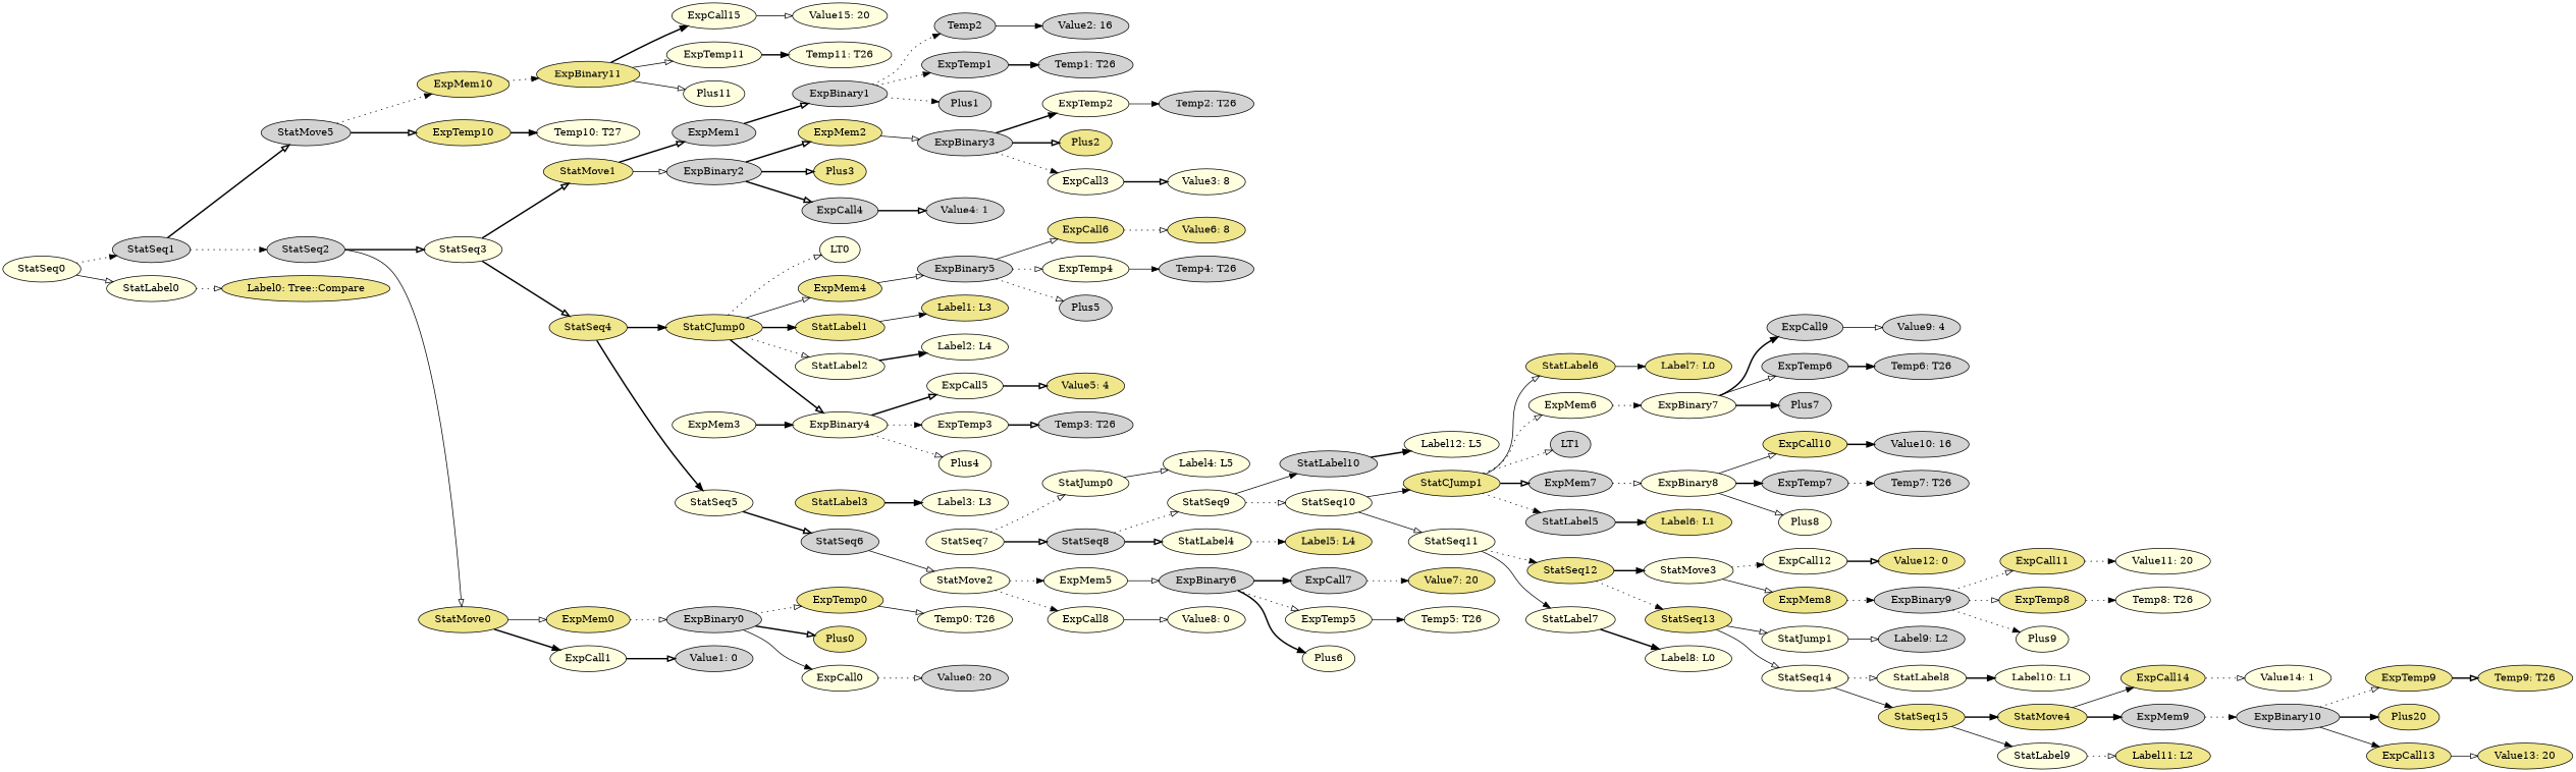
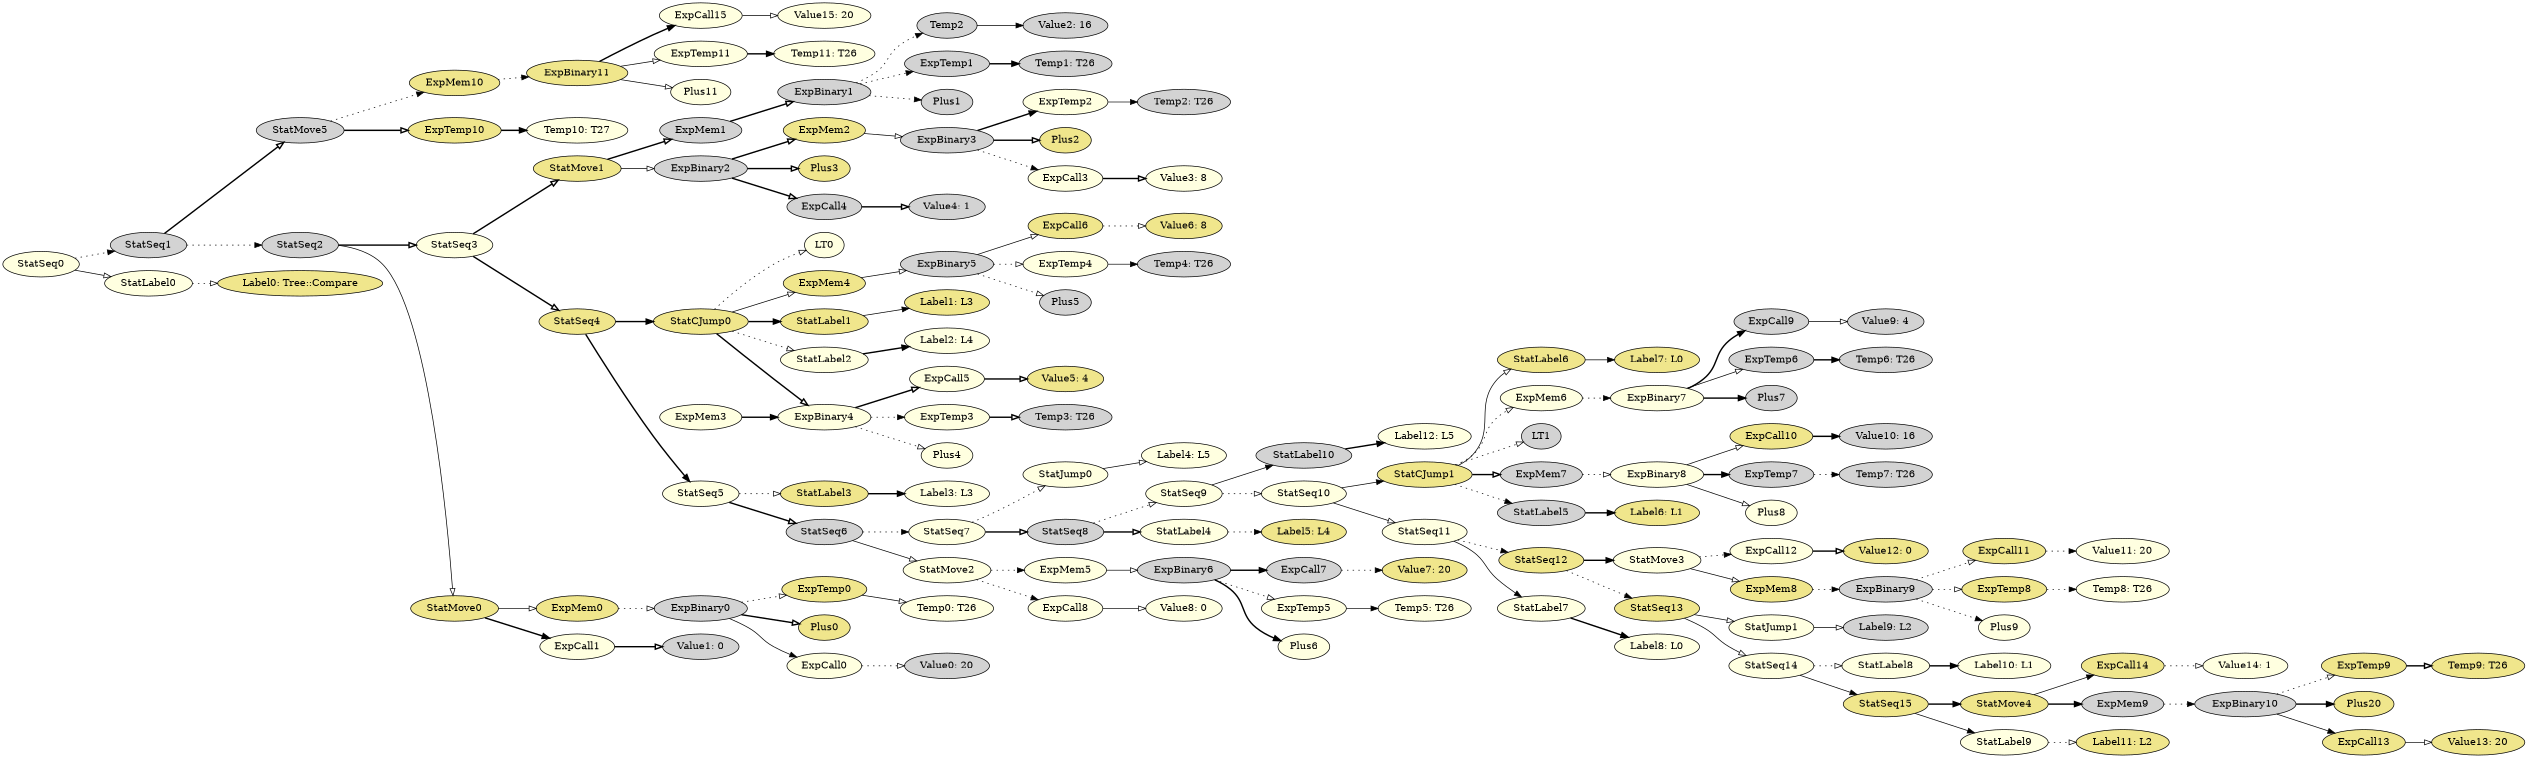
  digraph {
    ordering=out
    rankdir=LR
    node [fillcolor=lightyellow style=filled]
    edge [arrowhead=onormal style=bold]
    ExpMem10 [fillcolor=khaki]
    ExpBinary11 [fillcolor=khaki]
    ExpCall15
    ExpTemp11
    Plus11
    "Value15: 20"
    "Temp11: T26"
    StatMove5 [fillcolor=lightgrey]
    ExpTemp10 [fillcolor=khaki]
    "Temp10: T27"
    StatLabel10 [fillcolor=lightgrey]
    "Label12: L5"
    ExpCall14 [fillcolor=khaki]
    "Value14: 1"
    StatMove4 [fillcolor=khaki]
    ExpMem9 [fillcolor=lightgrey]
    ExpBinary10 [fillcolor=lightgrey]
    ExpTemp9 [fillcolor=khaki]
    n19 [fillcolor=khaki label=Plus20]
    ExpCall13 [fillcolor=khaki]
    "Temp9: T26" [fillcolor=khaki]
    "Value13: 20" [fillcolor=khaki]
    "Label9: L2" [fillcolor=lightgrey]
    StatJump1
    StatSeq12 [fillcolor=khaki]
    StatMove3
    StatSeq13 [fillcolor=khaki]
    ExpCall12
    ExpMem8 [fillcolor=khaki]
    StatSeq14
    "Value12: 0" [fillcolor=khaki]
    ExpBinary9 [fillcolor=lightgrey]
    StatLabel8
    StatSeq15 [fillcolor=khaki]
    ExpCall11 [fillcolor=khaki]
    ExpTemp8 [fillcolor=khaki]
    Plus9
    StatSeq1 [fillcolor=lightgrey]
    StatSeq2 [fillcolor=lightgrey]
    StatSeq3
    StatMove0 [fillcolor=khaki]
    StatMove1 [fillcolor=khaki]
    StatSeq4 [fillcolor=khaki]
    ExpMem0 [fillcolor=khaki]
    ExpCall1
    "Value11: 20"
    "Temp8: T26"
    "Label10: L1"
    StatLabel9
    "Label11: L2" [fillcolor=khaki]
    StatCJump1 [fillcolor=khaki]
    StatSeq10
    StatSeq11
    StatLabel6 [fillcolor=khaki]
    ExpMem6
    LT1 [fillcolor=lightgrey]
    ExpMem7 [fillcolor=lightgrey]
    StatLabel5 [fillcolor=lightgrey]
    StatLabel7
    "Label7: L0" [fillcolor=khaki]
    ExpBinary7
    ExpBinary8
    "Label6: L1" [fillcolor=khaki]
    "Label8: L0"
    ExpCall10 [fillcolor=khaki]
    "Value10: 16" [fillcolor=lightgrey]
    ExpTemp7 [fillcolor=lightgrey]
    Plus8
    "Temp7: T26" [fillcolor=lightgrey]
    ExpCall9 [fillcolor=lightgrey]
    ExpTemp6 [fillcolor=lightgrey]
    Plus7 [fillcolor=lightgrey]
    "Value9: 4" [fillcolor=lightgrey]
    "Temp6: T26" [fillcolor=lightgrey]
    StatCJump0 [fillcolor=khaki]
    LT0
    ExpMem4 [fillcolor=khaki]
    StatLabel1 [fillcolor=khaki]
    StatLabel2
    ExpBinary4
    ExpMem3
    ExpBinary5 [fillcolor=lightgrey]
    "Label1: L3" [fillcolor=khaki]
    "Label2: L4"
    ExpCall5
    ExpTemp3
    Plus4
    ExpCall6 [fillcolor=khaki]
    ExpTemp4
    Plus5 [fillcolor=lightgrey]
    ExpMem1 [fillcolor=lightgrey]
    ExpBinary2 [fillcolor=lightgrey]
    ExpBinary1 [fillcolor=lightgrey]
    ExpMem2 [fillcolor=khaki]
    Plus3 [fillcolor=khaki]
    ExpCall4 [fillcolor=lightgrey]
    n97 [fillcolor=lightgrey label=Temp2]
    ExpTemp1 [fillcolor=lightgrey]
    Plus1 [fillcolor=lightgrey]
    ExpBinary3 [fillcolor=lightgrey]
    "Value4: 1" [fillcolor=lightgrey]
    "Value5: 4" [fillcolor=khaki]
    "Temp2: T26" [fillcolor=lightgrey]
    ExpTemp2
    "Value2: 16" [fillcolor=lightgrey]
    "Temp1: T26" [fillcolor=lightgrey]
    ExpBinary0 [fillcolor=lightgrey]
    ExpTemp0 [fillcolor=khaki]
    Plus0 [fillcolor=khaki]
    ExpCall0
    "Temp0: T26"
    "Value0: 20" [fillcolor=lightgrey]
    "Value6: 8" [fillcolor=khaki]
    "Temp4: T26" [fillcolor=lightgrey]
    StatSeq5
    StatLabel3 [fillcolor=khaki]
    StatSeq6 [fillcolor=lightgrey]
    ExpCall7 [fillcolor=lightgrey]
    "Value7: 20" [fillcolor=khaki]
    "Value1: 0" [fillcolor=lightgrey]
    Plus2 [fillcolor=khaki]
    ExpCall3
    "Value3: 8"
    StatSeq9
    "Label3: L3"
    StatSeq7
    StatMove2
    StatJump0
    "Label4: L5"
    StatSeq8 [fillcolor=lightgrey]
    ExpMem5
    ExpCall8
    "Label5: L4" [fillcolor=khaki]
    StatLabel4
    StatSeq0
    StatLabel0
    "Label0: Tree::Compare" [fillcolor=khaki]
    ExpTemp5
    "Temp5: T26"
    ExpBinary6 [fillcolor=lightgrey]
    Plus6
    "Value8: 0"
    "Temp3: T26" [fillcolor=lightgrey]
    ExpMem10 -> ExpBinary11 [arrowhead=normal style=dotted]
    ExpBinary11 -> ExpCall15 [arrowhead=normal]
    ExpBinary11 -> ExpTemp11 [style=solid]
    ExpBinary11 -> Plus11 [style=solid]
    ExpCall15 -> "Value15: 20" [style=solid]
    ExpTemp11 -> "Temp11: T26" [arrowhead=normal]
    StatMove5 -> ExpMem10 [arrowhead=normal style=dotted]
    StatMove5 -> ExpTemp10
    ExpTemp10 -> "Temp10: T27" [arrowhead=normal]
    StatLabel10 -> "Label12: L5" [arrowhead=normal]
    ExpCall14 -> "Value14: 1" [style=dotted]
    StatMove4 -> ExpCall14 [arrowhead=normal style=solid]
    StatMove4 -> ExpMem9 [arrowhead=normal]
    ExpMem9 -> ExpBinary10 [arrowhead=normal style=dotted]
    ExpBinary10 -> ExpTemp9 [style=dotted]
    ExpBinary10 -> n19 [arrowhead=normal]
    ExpBinary10 -> ExpCall13 [arrowhead=normal style=solid]
    ExpTemp9 -> "Temp9: T26"
    ExpCall13 -> "Value13: 20" [style=solid]
    StatJump1 -> "Label9: L2" [style=solid]
    StatSeq12 -> StatMove3 [arrowhead=normal]
    StatSeq12 -> StatSeq13 [arrowhead=normal style=dotted]
    StatMove3 -> ExpCall12 [arrowhead=normal style=dotted]
    StatMove3 -> ExpMem8 [style=solid]
    StatSeq13 -> StatJump1 [style=solid]
    StatSeq13 -> StatSeq14 [style=solid]
    ExpCall12 -> "Value12: 0"
    ExpMem8 -> ExpBinary9 [arrowhead=normal style=dotted]
    StatSeq14 -> StatLabel8 [style=dotted]
    StatSeq14 -> StatSeq15 [arrowhead=normal style=solid]
    ExpBinary9 -> ExpCall11 [style=dotted]
    ExpBinary9 -> ExpTemp8 [style=dotted]
    ExpBinary9 -> Plus9 [arrowhead=normal style=dotted]
    StatLabel8 -> "Label10: L1" [arrowhead=normal]
    StatSeq15 -> StatMove4 [arrowhead=normal]
    StatSeq15 -> StatLabel9 [arrowhead=normal style=solid]
    ExpCall11 -> "Value11: 20" [arrowhead=normal style=dotted]
    ExpTemp8 -> "Temp8: T26" [arrowhead=normal style=dotted]
    StatSeq1 -> StatMove5
    StatSeq1 -> StatSeq2 [arrowhead=normal style=dotted]
    StatSeq2 -> StatSeq3
    StatSeq2 -> StatMove0 [style=solid]
    StatSeq3 -> StatMove1
    StatSeq3 -> StatSeq4
    StatMove0 -> ExpMem0 [style=solid]
    StatMove0 -> ExpCall1 [arrowhead=normal]
    StatMove1 -> ExpMem1
    StatMove1 -> ExpBinary2 [style=solid]
    StatSeq4 -> StatCJump0 [arrowhead=normal]
    StatSeq4 -> StatSeq5 [arrowhead=normal]
    ExpMem0 -> ExpBinary0 [style=dotted]
    ExpCall1 -> "Value1: 0"
    StatLabel9 -> "Label11: L2" [style=dotted]
    StatCJump1 -> StatLabel6 [style=solid]
    StatCJump1 -> ExpMem6 [style=dotted]
    StatCJump1 -> LT1 [style=dotted]
    StatCJump1 -> ExpMem7
    StatCJump1 -> StatLabel5 [arrowhead=normal style=dotted]
    StatSeq10 -> StatCJump1 [arrowhead=normal style=solid]
    StatSeq10 -> StatSeq11 [style=solid]
    StatSeq11 -> StatSeq12 [arrowhead=normal style=dotted]
    StatSeq11 -> StatLabel7 [arrowhead=normal style=solid]
    StatLabel6 -> "Label7: L0" [arrowhead=normal style=solid]
    ExpMem6 -> ExpBinary7 [arrowhead=normal style=dotted]
    ExpMem7 -> ExpBinary8 [style=dotted]
    StatLabel5 -> "Label6: L1" [arrowhead=normal]
    StatLabel7 -> "Label8: L0" [arrowhead=normal]
    ExpBinary7 -> ExpCall9 [arrowhead=normal]
    ExpBinary7 -> ExpTemp6 [style=solid]
    ExpBinary7 -> Plus7 [arrowhead=normal]
    ExpBinary8 -> ExpCall10 [style=solid]
    ExpBinary8 -> ExpTemp7 [arrowhead=normal]
    ExpBinary8 -> Plus8 [style=solid]
    ExpCall10 -> "Value10: 16" [arrowhead=normal]
    ExpTemp7 -> "Temp7: T26" [arrowhead=normal style=dotted]
    ExpCall9 -> "Value9: 4" [style=solid]
    ExpTemp6 -> "Temp6: T26" [arrowhead=normal]
    StatCJump0 -> LT0 [style=dotted]
    StatCJump0 -> ExpMem4 [style=solid]
    StatCJump0 -> StatLabel1 [arrowhead=normal]
    StatCJump0 -> StatLabel2 [style=dotted]
    StatCJump0 -> ExpBinary4
    ExpMem4 -> ExpBinary5 [style=solid]
    StatLabel1 -> "Label1: L3" [arrowhead=normal style=solid]
    StatLabel2 -> "Label2: L4" [arrowhead=normal]
    ExpBinary4 -> ExpCall5
    ExpBinary4 -> ExpTemp3 [arrowhead=normal style=dotted]
    ExpBinary4 -> Plus4 [style=dotted]
    ExpMem3 -> ExpBinary4 [arrowhead=normal]
    ExpBinary5 -> ExpCall6 [style=solid]
    ExpBinary5 -> ExpTemp4 [style=dotted]
    ExpBinary5 -> Plus5 [style=dotted]
    ExpCall5 -> "Value5: 4"
    ExpTemp3 -> "Temp3: T26"
    ExpCall6 -> "Value6: 8" [style=dotted]
    ExpTemp4 -> "Temp4: T26" [arrowhead=normal style=solid]
    ExpMem1 -> ExpBinary1
    ExpBinary2 -> ExpMem2
    ExpBinary2 -> Plus3
    ExpBinary2 -> ExpCall4
    ExpBinary1 -> n97 [arrowhead=normal style=dotted]
    ExpBinary1 -> ExpTemp1 [arrowhead=normal style=dotted]
    ExpBinary1 -> Plus1 [arrowhead=normal style=dotted]
    ExpMem2 -> ExpBinary3 [style=solid]
    ExpCall4 -> "Value4: 1"
    n97 -> "Value2: 16" [arrowhead=normal style=solid]
    ExpTemp1 -> "Temp1: T26" [arrowhead=normal]
    ExpBinary3 -> ExpTemp2 [arrowhead=normal]
    ExpBinary3 -> Plus2
    ExpBinary3 -> ExpCall3 [arrowhead=normal style=dotted]
    ExpTemp2 -> "Temp2: T26" [arrowhead=normal style=solid]
    ExpBinary0 -> ExpTemp0 [style=dotted]
    ExpBinary0 -> Plus0
    ExpBinary0 -> ExpCall0 [arrowhead=normal style=solid]
    ExpTemp0 -> "Temp0: T26" [style=solid]
    ExpCall0 -> "Value0: 20" [style=dotted]
+   StatSeq5 -> StatLabel3 [style=dotted]
    StatSeq5 -> StatSeq6
    StatLabel3 -> "Label3: L3" [arrowhead=normal]
+   StatSeq6 -> StatSeq7 [arrowhead=normal style=dotted]
    StatSeq6 -> StatMove2 [style=solid]
    ExpCall7 -> "Value7: 20" [arrowhead=normal style=dotted]
    ExpCall3 -> "Value3: 8"
    StatSeq9 -> StatLabel10 [arrowhead=normal style=solid]
    StatSeq9 -> StatSeq10 [style=dotted]
    StatSeq7 -> StatJump0 [style=dotted]
    StatSeq7 -> StatSeq8
    StatMove2 -> ExpMem5 [arrowhead=normal style=dotted]
    StatMove2 -> ExpCall8 [arrowhead=normal style=dotted]
    StatJump0 -> "Label4: L5" [style=solid]
    StatSeq8 -> StatSeq9 [style=dotted]
    StatSeq8 -> StatLabel4
    ExpMem5 -> ExpBinary6 [style=solid]
    ExpCall8 -> "Value8: 0" [style=solid]
    StatLabel4 -> "Label5: L4" [arrowhead=normal style=dotted]
    StatSeq0 -> StatSeq1 [arrowhead=normal style=dotted]
    StatSeq0 -> StatLabel0 [style=solid]
    StatLabel0 -> "Label0: Tree::Compare" [style=dotted]
    ExpTemp5 -> "Temp5: T26" [arrowhead=normal style=solid]
    ExpBinary6 -> ExpCall7 [arrowhead=normal]
    ExpBinary6 -> ExpTemp5 [style=dotted]
    ExpBinary6 -> Plus6 [arrowhead=normal]
  }
